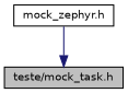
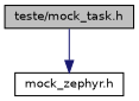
  digraph {
    node [color=black fontname=Helvetica fontsize=10 shape=record style=filled]
    n1 [fillcolor=grey75 fontcolor=black height=0.2 label="teste/mock_task.h" width=0.4]
    n2 [fillcolor=white height=0.2 label="mock_zephyr.h" width=0.4]
-   n2 -> n1 [color=midnightblue fontname=Helvetica fontsize=10 labelfontname=Helvetica labelfontsize=10 style=solid]
+   n1 -> n2 [color=midnightblue fontname=Helvetica fontsize=10 labelfontname=Helvetica labelfontsize=10 style=solid]
  }
